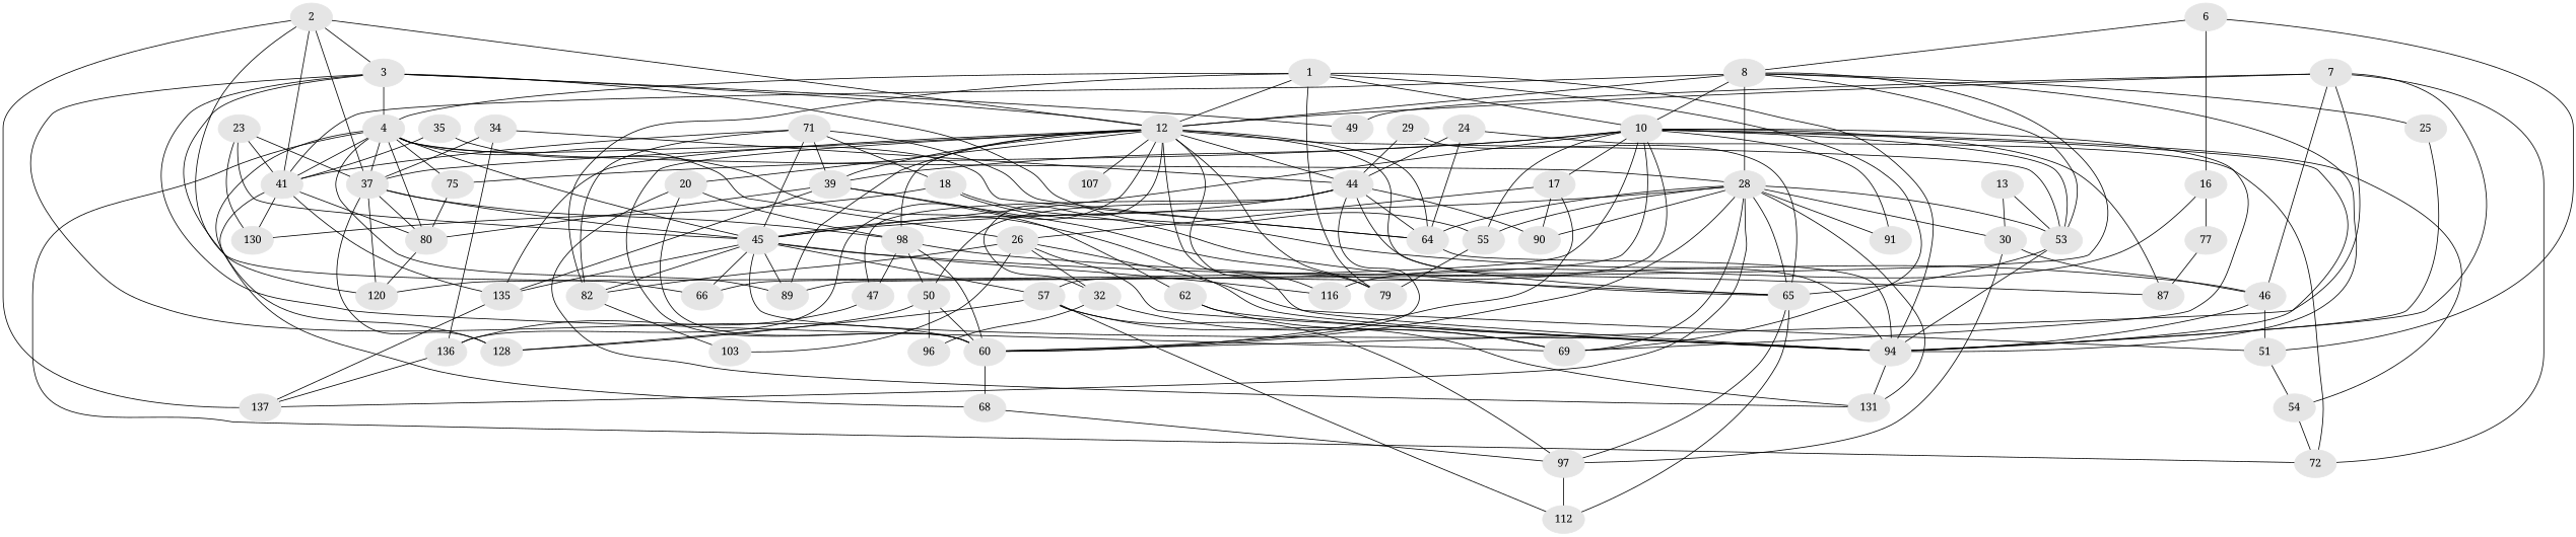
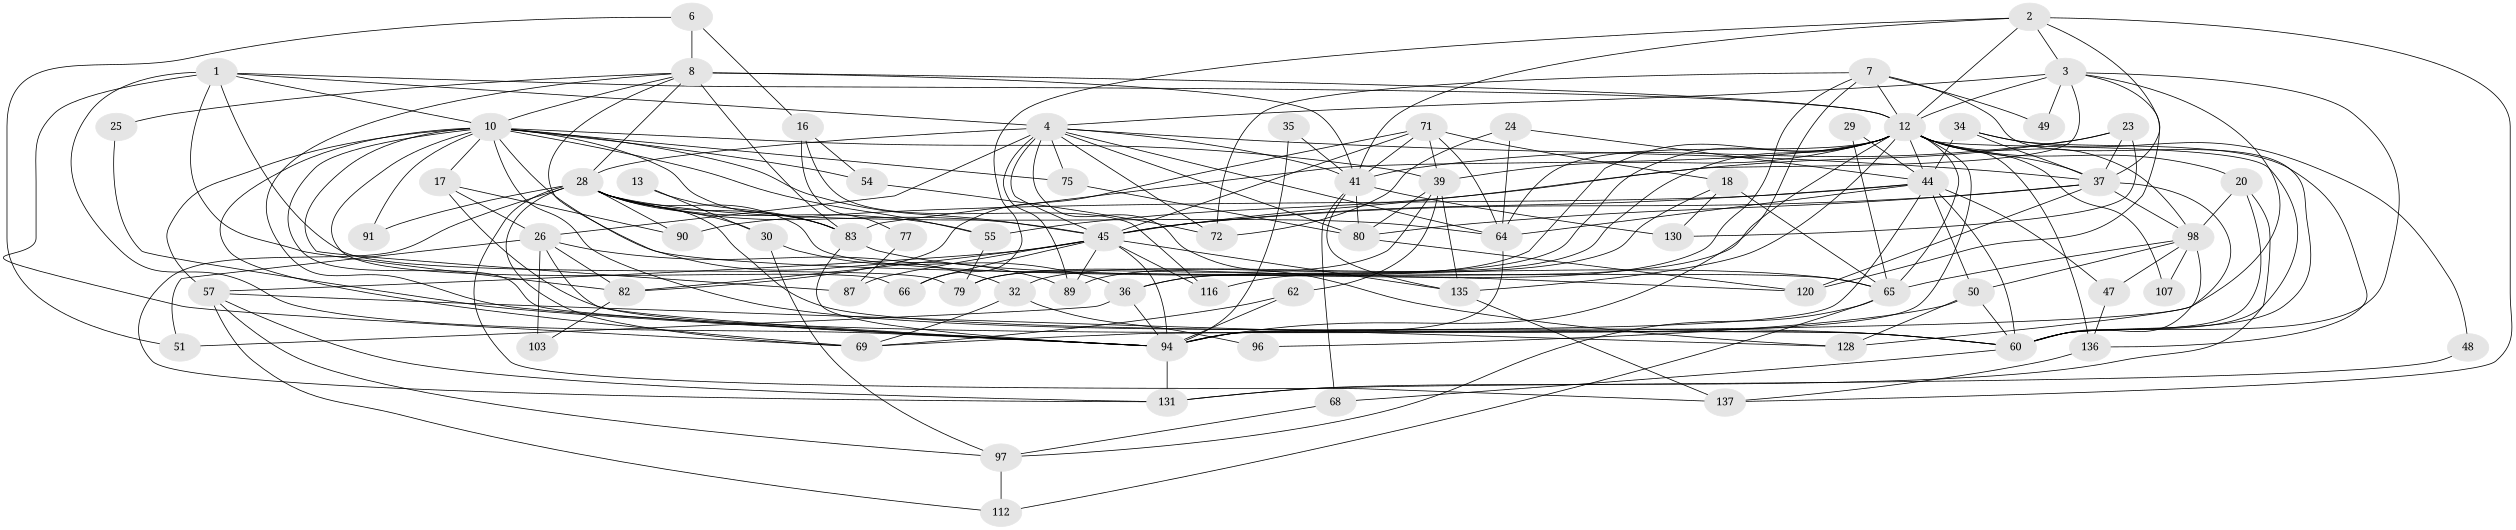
  graph {
    fontname="Noto Serif"
    node [color=gray90 fontname="Noto Serif" style=filled]
    edge [fontname="Noto Serif"]
    1 [super="+33"]
    4 [super="+43"]
    10 [super="+119+93+81+15"]
    12 [super="+67+14+19"]
    69 [super="+134"]
    n6 [label=79]
    82 [super="+83"]
    94 [super="+95+108"]
    37 [super="+85"]
    41 [super="+84+42"]
    26 [super="+31"]
    28 [super="+78+40"]
    45 [super="+56+63+46"]
    64 [super="+73"]
    72
    75
    80 [super="+98"]
    89
    128
    66
    55
    60 [super="+129"]
    120 [super="+140"]
-   53
+   53 [label=83]
    17 [super="+102"]
    39 [super="+92+52"]
    54
    57 [super="+106+118"]
    87
    91
    20 [super="+86"]
    32
    n33 [label=98 super="+125"]
    44 [super="+74+58"]
    65 [super="+70"]
    107
    116
    135 [super="+142"]
    136
    103
    131
    2 [super="+5"]
    3 [super="+22"]
    137
    49
    130
    68
    51
    30
    90
    8 [super="+61"]
    25
    6
    16
    77
    7 [super="+21"]
-   36 [label=46]
+   36
    62
    97 [super="+115"]
    112
    n61 [label=71 super="+121"]
    18 [super="+126"]
    96
    47
    50 [super="+111"]
    13
    23 [super="+71"]
    24
    29
    34
+   48
    35
    1 -- 4
    1 -- 10
    1 -- 12
    1 -- 69
    1 -- n6
    1 -- 82
    1 -- 94
    4 -- 37
    4 -- 41
    4 -- 26
    4 -- 28
    4 -- 45 [weight=2]
    4 -- 64
    4 -- 72
    4 -- 75
    4 -- 80
    4 -- 89
    4 -- 128
    10 -- 69
    10 -- 94
    10 -- 45 [weight=2]
    10 -- 75
    10 -- 66
    10 -- 55
+   10 -- 60
    10 -- 120
    10 -- 53
    10 -- 17
    10 -- 39 [weight=2]
    10 -- 54
    10 -- 57 [weight=2]
    10 -- 87
    10 -- 91
    12 -- n6
    12 -- 94
    12 -- 37 [weight=3]
    12 -- 64
    12 -- 89
    12 -- 60
    12 -- 53
    12 -- 39
    12 -- 20
    12 -- 32
    12 -- n33
    12 -- 44
    12 -- 65 [weight=2]
    12 -- 107
    12 -- 116
    12 -- 135
    12 -- 136
    82 -- 103
    94 -- 131
    37 -- 45
    37 -- 80 [weight=2]
    37 -- 128
    37 -- 120
    37 -- n33
    41 -- 80 [weight=3]
    41 -- 135
    41 -- 130
    41 -- 68
    26 -- 82
    26 -- 94
    26 -- 32
    26 -- 103
    26 -- 51
    28 -- 69
    28 -- 45
    28 -- 64
    28 -- 55
    28 -- 60
    28 -- 53
    28 -- 91
    28 -- 65 [weight=2]
    28 -- 131
    28 -- 137
    28 -- 30
    28 -- 90
    45 -- 82
    45 -- 94
    45 -- 89
    45 -- 66
    45 -- 57
    45 -- 87
    45 -- 116
    45 -- 135
    64 -- 94 [weight=2]
    75 -- 80
    80 -- 120
    55 -- n6
    60 -- 68
    53 -- 94
    53 -- 65
    17 -- 26
    17 -- 60
    17 -- 90
    39 -- n6
    39 -- 80
    39 -- 135
    39 -- 62
    54 -- 72
    57 -- 128
    57 -- 131
    57 -- 97
    57 -- 112
    20 -- 60
    20 -- n33
    20 -- 131
    32 -- 69
    32 -- 96
    n33 -- 60
    n33 -- 65
+   n33 -- 107
    n33 -- 47
    n33 -- 50
    44 -- 94
    44 -- 45
    44 -- 64
    44 -- 60
    44 -- 90
    44 -- 47
    44 -- 50
    65 -- 97
    65 -- 112
    135 -- 137
    136 -- 137
    2 -- 12
    2 -- 37
    2 -- 41
    2 -- 66
    2 -- 3
    2 -- 137
    3 -- 4
    3 -- 12
    3 -- 69
    3 -- 55
    3 -- 60
    3 -- 120
    3 -- 49
    68 -- 97
-   51 -- 54
+   16 -- 54
    30 -- 36
    30 -- 97
    8 -- 10
    8 -- 12 [weight=3]
    8 -- 94
    8 -- 41
    8 -- 28
    8 -- 89
    8 -- 53
    8 -- 25
    25 -- 94
    6 -- 51
    6 -- 8
    6 -- 16
    16 -- 116
    16 -- 77
    77 -- 87
    7 -- 12
    7 -- 94
    7 -- 72
    7 -- 60
    7 -- 49
    7 -- 36
    36 -- 94
    36 -- 51
    62 -- 69
    62 -- 94
    97 -- 112
    n61 -- 82
    n61 -- 41
    n61 -- 45
    n61 -- 64
    n61 -- 39
    n61 -- 18
    18 -- 65
    18 -- 130
    18 -- 36
    47 -- 136
    50 -- 128
    50 -- 60
    50 -- 96
    13 -- 53
    13 -- 30
    23 -- 37
    23 -- 41
    23 -- 45
    23 -- 130
    24 -- 64
    24 -- 72
    24 -- 44
    29 -- 44
    29 -- 65
    34 -- 37
    34 -- 44
    34 -- 136
+   34 -- 48
+   48 -- 131
    35 -- 94
    35 -- 41
  }
